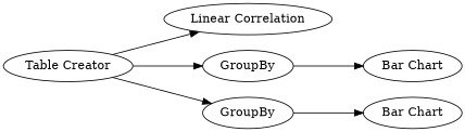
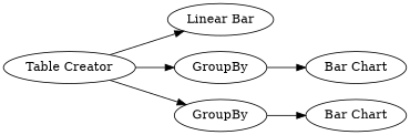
  digraph {
    rankdir=LR
-   n1 [label="Linear Correlation"]
+   n1 [label="Linear Bar"]
    n2 [label="Bar Chart"]
    n3 [label=GroupBy]
    n4 [label=GroupBy]
    n5 [label="Bar Chart"]
    n6 [label="Table Creator"]
    n3 -> n2
    n4 -> n5
    n6 -> n1
    n6 -> n3
    n6 -> n4
  }
